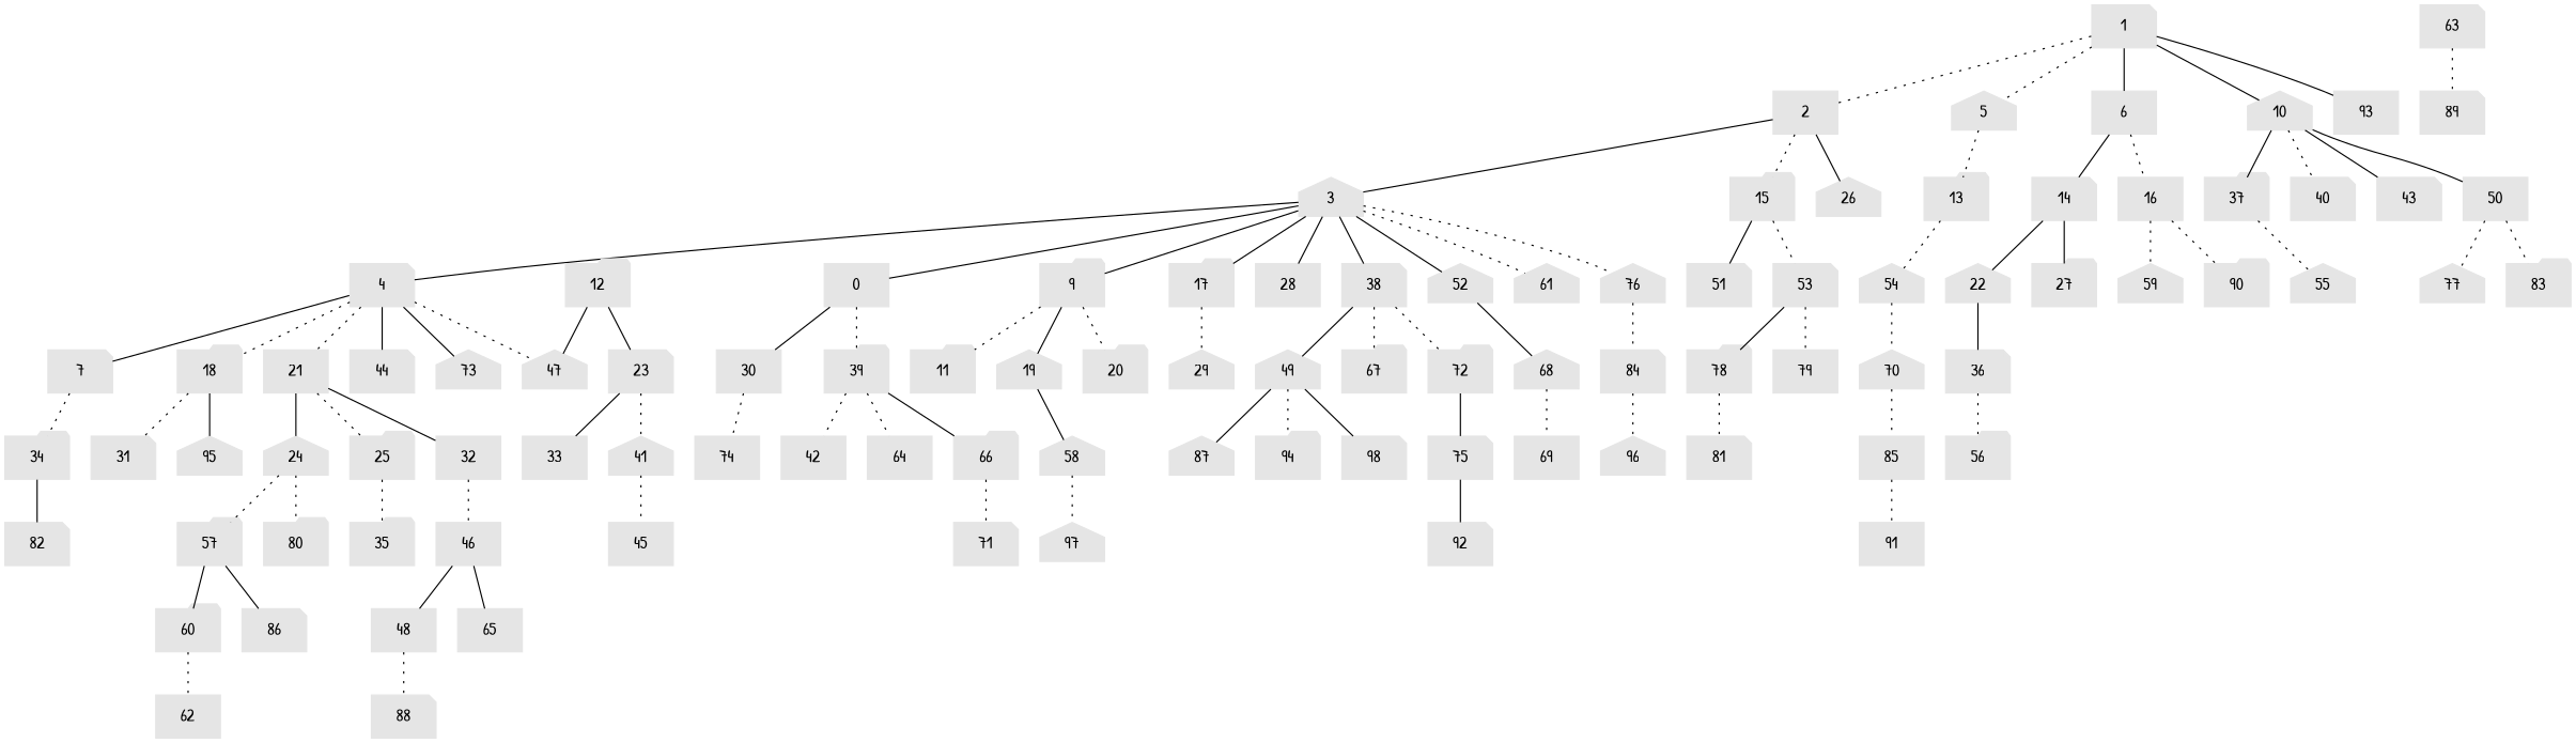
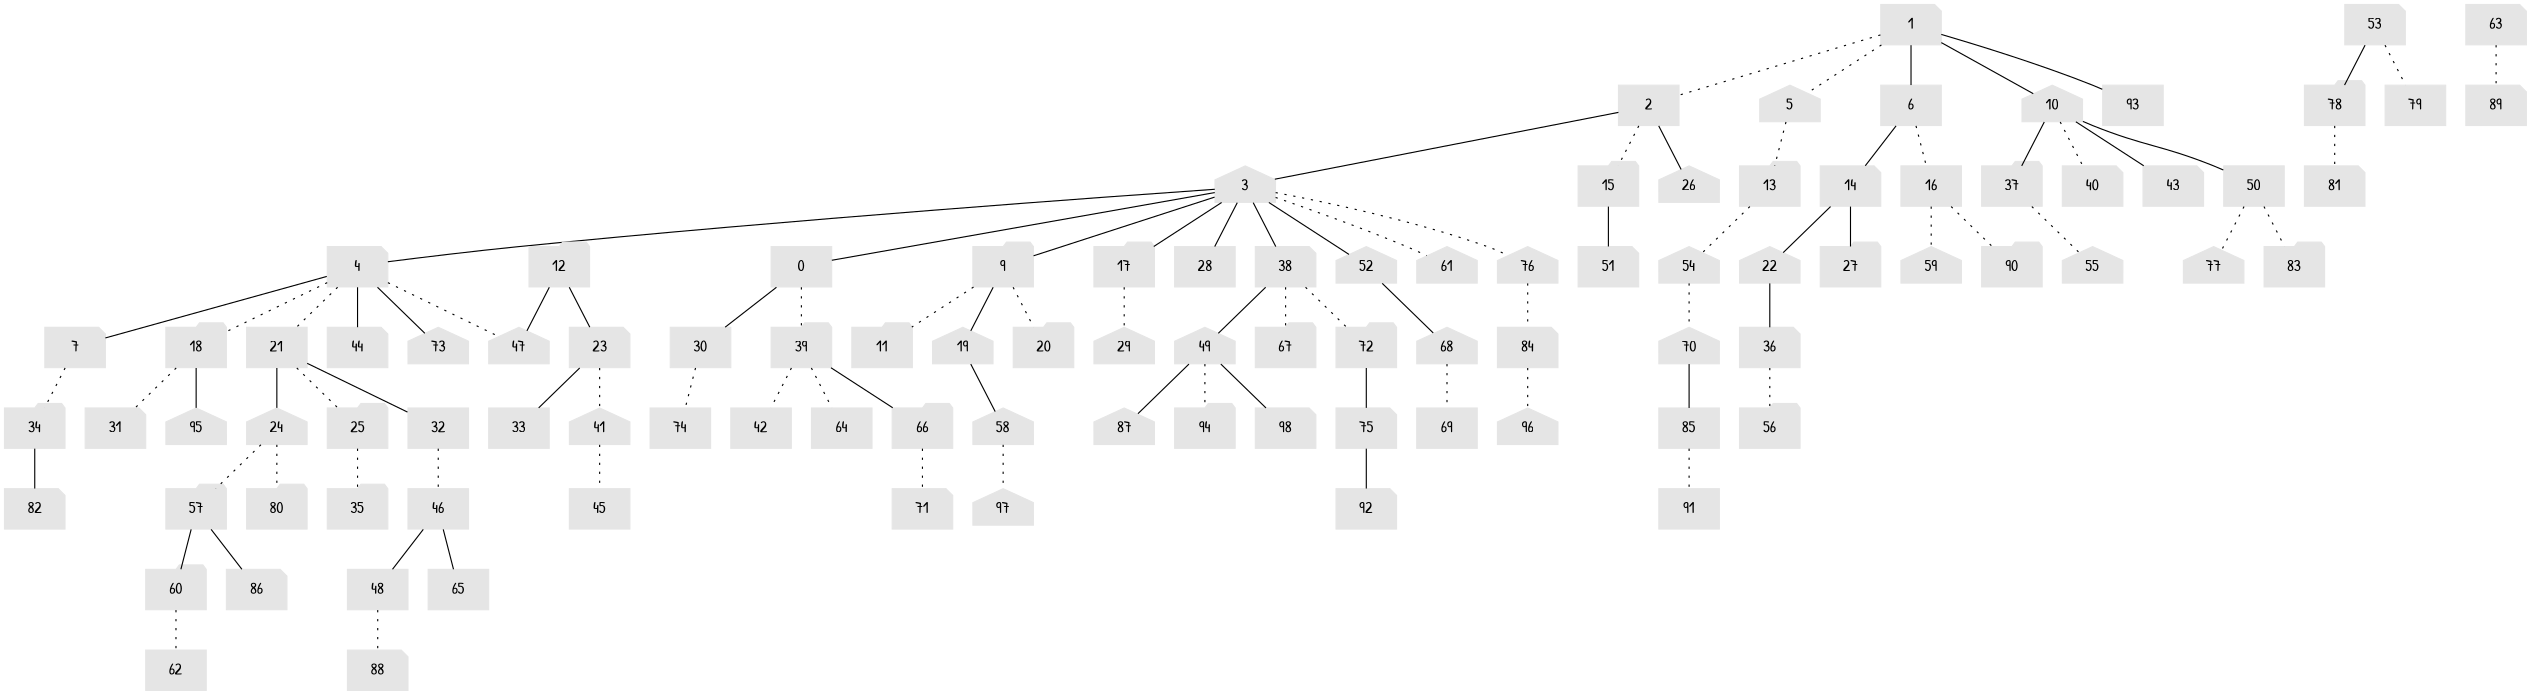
  graph {
    fontname="Patrick Hand"
    node [color=gray90 fontname="Patrick Hand" shape=house style=filled]
    edge [fontname="Patrick Hand" style=dotted weight=1.0]
    1 [shape=note]
    2 [shape=box]
    5
    6 [shape=box]
    10
    93 [shape=box]
    3
    15 [shape=folder]
    26
    13 [shape=folder]
    14 [shape=note]
    16 [shape=box]
    37 [shape=folder]
    40 [shape=note]
    43 [shape=note]
    50 [shape=box]
    4 [shape=note]
    n18 [label=0 shape=box]
    9 [shape=folder]
    17 [shape=folder]
    28 [shape=box]
    38 [shape=note]
    52
    61
    76
    51 [shape=note]
    53 [shape=note]
    7 [shape=note]
    18 [shape=folder]
    21 [shape=box]
    44 [shape=note]
    73
    47
    30 [shape=box]
    39 [shape=folder]
    11 [shape=folder]
    19
    20 [shape=folder]
    29
    49
    67 [shape=folder]
    72 [shape=folder]
    68
    84 [shape=note]
    34 [shape=folder]
    12 [shape=folder]
    23 [shape=note]
    31 [shape=note]
    95
    24
    25 [shape=folder]
    32 [shape=box]
    54
    22
    27 [shape=folder]
    59
    90 [shape=folder]
    82 [shape=note]
    74 [shape=box]
    42 [shape=box]
    64 [shape=box]
    66 [shape=folder]
    58
    55
    77
    83 [shape=folder]
    33 [shape=box]
    41
    70
    36 [shape=note]
    78 [shape=folder]
    79 [shape=box]
    97
    57 [shape=folder]
    80 [shape=folder]
    35 [shape=folder]
    46 [shape=box]
    56 [shape=folder]
    45 [shape=box]
    60 [shape=folder]
    86 [shape=note]
    48 [shape=box]
    65 [shape=box]
    87
    94 [shape=folder]
    98 [shape=note]
    75 [shape=note]
    71 [shape=note]
    88 [shape=note]
    69 [shape=box]
    81 [shape=note]
    85 [shape=box]
    62 [shape=box]
    63 [shape=note]
    89 [shape=note]
    91 [shape=box]
    92 [shape=note]
    96
    1 -- 2
    1 -- 5
    1 -- 6 [style=solid]
    1 -- 10 [style=solid]
    1 -- 93 [style=solid]
    2 -- 3 [style=solid]
    2 -- 15
    2 -- 26 [style=solid]
    5 -- 13
    6 -- 14 [style=solid]
    6 -- 16
    10 -- 37 [style=solid]
    10 -- 40
    10 -- 43 [style=solid]
    10 -- 50 [style=solid]
    3 -- 4 [style=solid]
    3 -- n18 [style=solid]
    3 -- 9 [style=solid]
    3 -- 17 [style=solid]
    3 -- 28 [style=solid]
    3 -- 38 [style=solid]
    3 -- 52 [style=solid]
    3 -- 61
    3 -- 76
    15 -- 51 [style=solid]
-   15 -- 53
    13 -- 54
    14 -- 22 [style=solid]
    14 -- 27 [style=solid]
    16 -- 59
    16 -- 90
    37 -- 55
    50 -- 77
    50 -- 83
    4 -- 7 [style=solid]
    4 -- 18
    4 -- 21
    4 -- 44 [style=solid]
    4 -- 73 [style=solid]
    4 -- 47
    n18 -- 30 [style=solid]
    n18 -- 39
    9 -- 11
    9 -- 19 [style=solid]
    9 -- 20
    17 -- 29
    38 -- 49 [style=solid]
    38 -- 67
    38 -- 72
    52 -- 68 [style=solid]
    76 -- 84
    53 -- 78 [style=solid]
    53 -- 79
    7 -- 34
    18 -- 31
    18 -- 95 [style=solid]
    21 -- 24 [style=solid]
    21 -- 25
    21 -- 32 [style=solid]
    30 -- 74
    39 -- 42
    39 -- 64
    39 -- 66 [style=solid]
    19 -- 58 [style=solid]
    49 -- 87 [style=solid]
    49 -- 94
    49 -- 98 [style=solid]
    72 -- 75 [style=solid]
    68 -- 69
    84 -- 96
    34 -- 82 [style=solid]
    12 -- 47 [style=solid]
    12 -- 23 [style=solid]
    23 -- 33 [style=solid]
    23 -- 41
    24 -- 57
    24 -- 80
    25 -- 35
    32 -- 46
    54 -- 70
    22 -- 36 [style=solid]
    66 -- 71
    58 -- 97
    41 -- 45
-   70 -- 85
+   70 -- 85 [style=solid]
    36 -- 56
    78 -- 81
    57 -- 60 [style=solid]
    57 -- 86 [style=solid]
    46 -- 48 [style=solid]
    46 -- 65 [style=solid]
    60 -- 62
    48 -- 88
    75 -- 92 [style=solid]
    85 -- 91
    63 -- 89
  }
